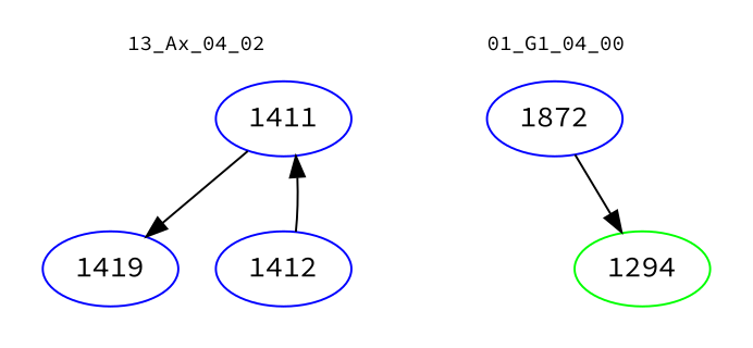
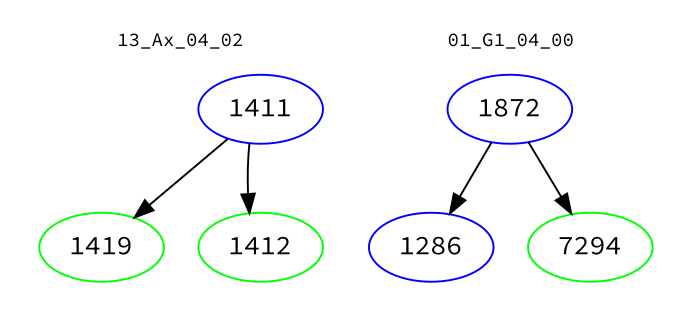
  digraph {
    fontname="Source Code Pro"
    node [color=blue fontname="Source Code Pro"]
    edge [color=black fontname="Source Code Pro"]
    n1 [label=1411]
-   n2 [label=1419]
-   n3 [label=1412]
+   n2 [color=green label=1419]
+   n3 [color=green label=1412]
    n4 [label=1872]
-   n6 [color=green label=1294]
+   n5 [label=1286]
+   n6 [color=green label=7294]
    subgraph cluster_1 {
      color=white
      fontsize=10
      label="13_Ax_04_02"
      n1
      n2
      n3
    }
    subgraph cluster_2 {
      color=white
      fontsize=10
      label="01_G1_04_00"
      n4
+     n5
      n6
    }
    n1 -> n2
-   n3 -> n1
+   n1 -> n3
+   n4 -> n5
    n4 -> n6
  }
